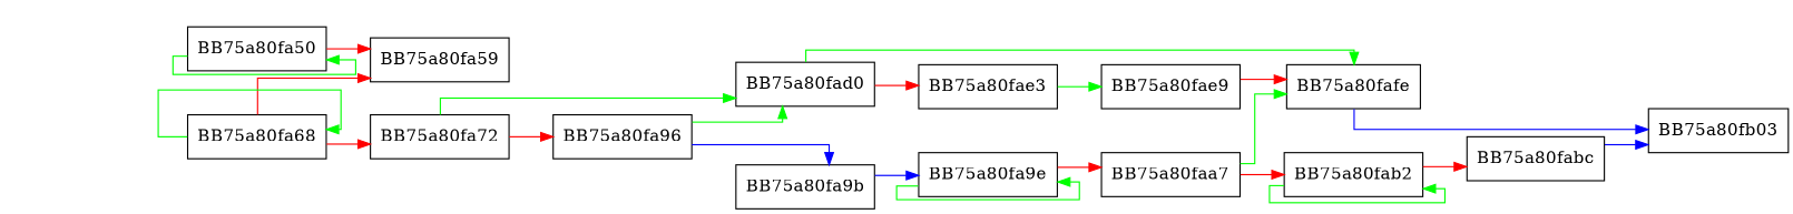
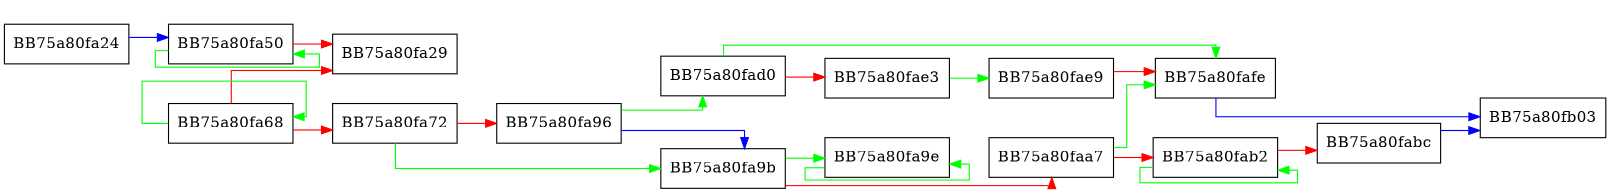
  digraph {
    rankdir=LR
    splines=ortho
    node [shape=box]
    edge [color=green]
+   BB75a80fa24
    BB75a80fa50
-   BB75a80fa59
+   BB75a80fa59 [label=BB75a80fa29]
    BB75a80fa68
    BB75a80fa72
    BB75a80fad0
    BB75a80fa96
    BB75a80fafe
    BB75a80fae3
    BB75a80fa9b
    BB75a80fb03
    BB75a80fae9
    BB75a80fa9e
    BB75a80faa7
    BB75a80fab2
    BB75a80fabc
+   BB75a80fa24 -> BB75a80fa50 [color=blue]
    BB75a80fa50 -> BB75a80fa50
    BB75a80fa50 -> BB75a80fa59 [color=red]
    BB75a80fa68 -> BB75a80fa59 [color=red]
    BB75a80fa68 -> BB75a80fa68
    BB75a80fa68 -> BB75a80fa72 [color=red]
-   BB75a80fa72 -> BB75a80fad0
+   BB75a80fa72 -> BB75a80fa9b
    BB75a80fa72 -> BB75a80fa96 [color=red]
    BB75a80fad0 -> BB75a80fafe
    BB75a80fad0 -> BB75a80fae3 [color=red]
    BB75a80fa96 -> BB75a80fad0
    BB75a80fa96 -> BB75a80fa9b [color=blue]
    BB75a80fafe -> BB75a80fb03 [color=blue]
    BB75a80fae3 -> BB75a80fae9
-   BB75a80fa9b -> BB75a80fa9e [color=blue]
+   BB75a80fa9b -> BB75a80fa9e
    BB75a80fae9 -> BB75a80fafe [color=red]
    BB75a80fa9e -> BB75a80fa9e
-   BB75a80fa9e -> BB75a80faa7 [color=red]
+   BB75a80fa9b -> BB75a80faa7 [color=red]
    BB75a80faa7 -> BB75a80fafe
    BB75a80faa7 -> BB75a80fab2 [color=red]
    BB75a80fab2 -> BB75a80fab2
    BB75a80fab2 -> BB75a80fabc [color=red]
    BB75a80fabc -> BB75a80fb03 [color=blue]
  }
